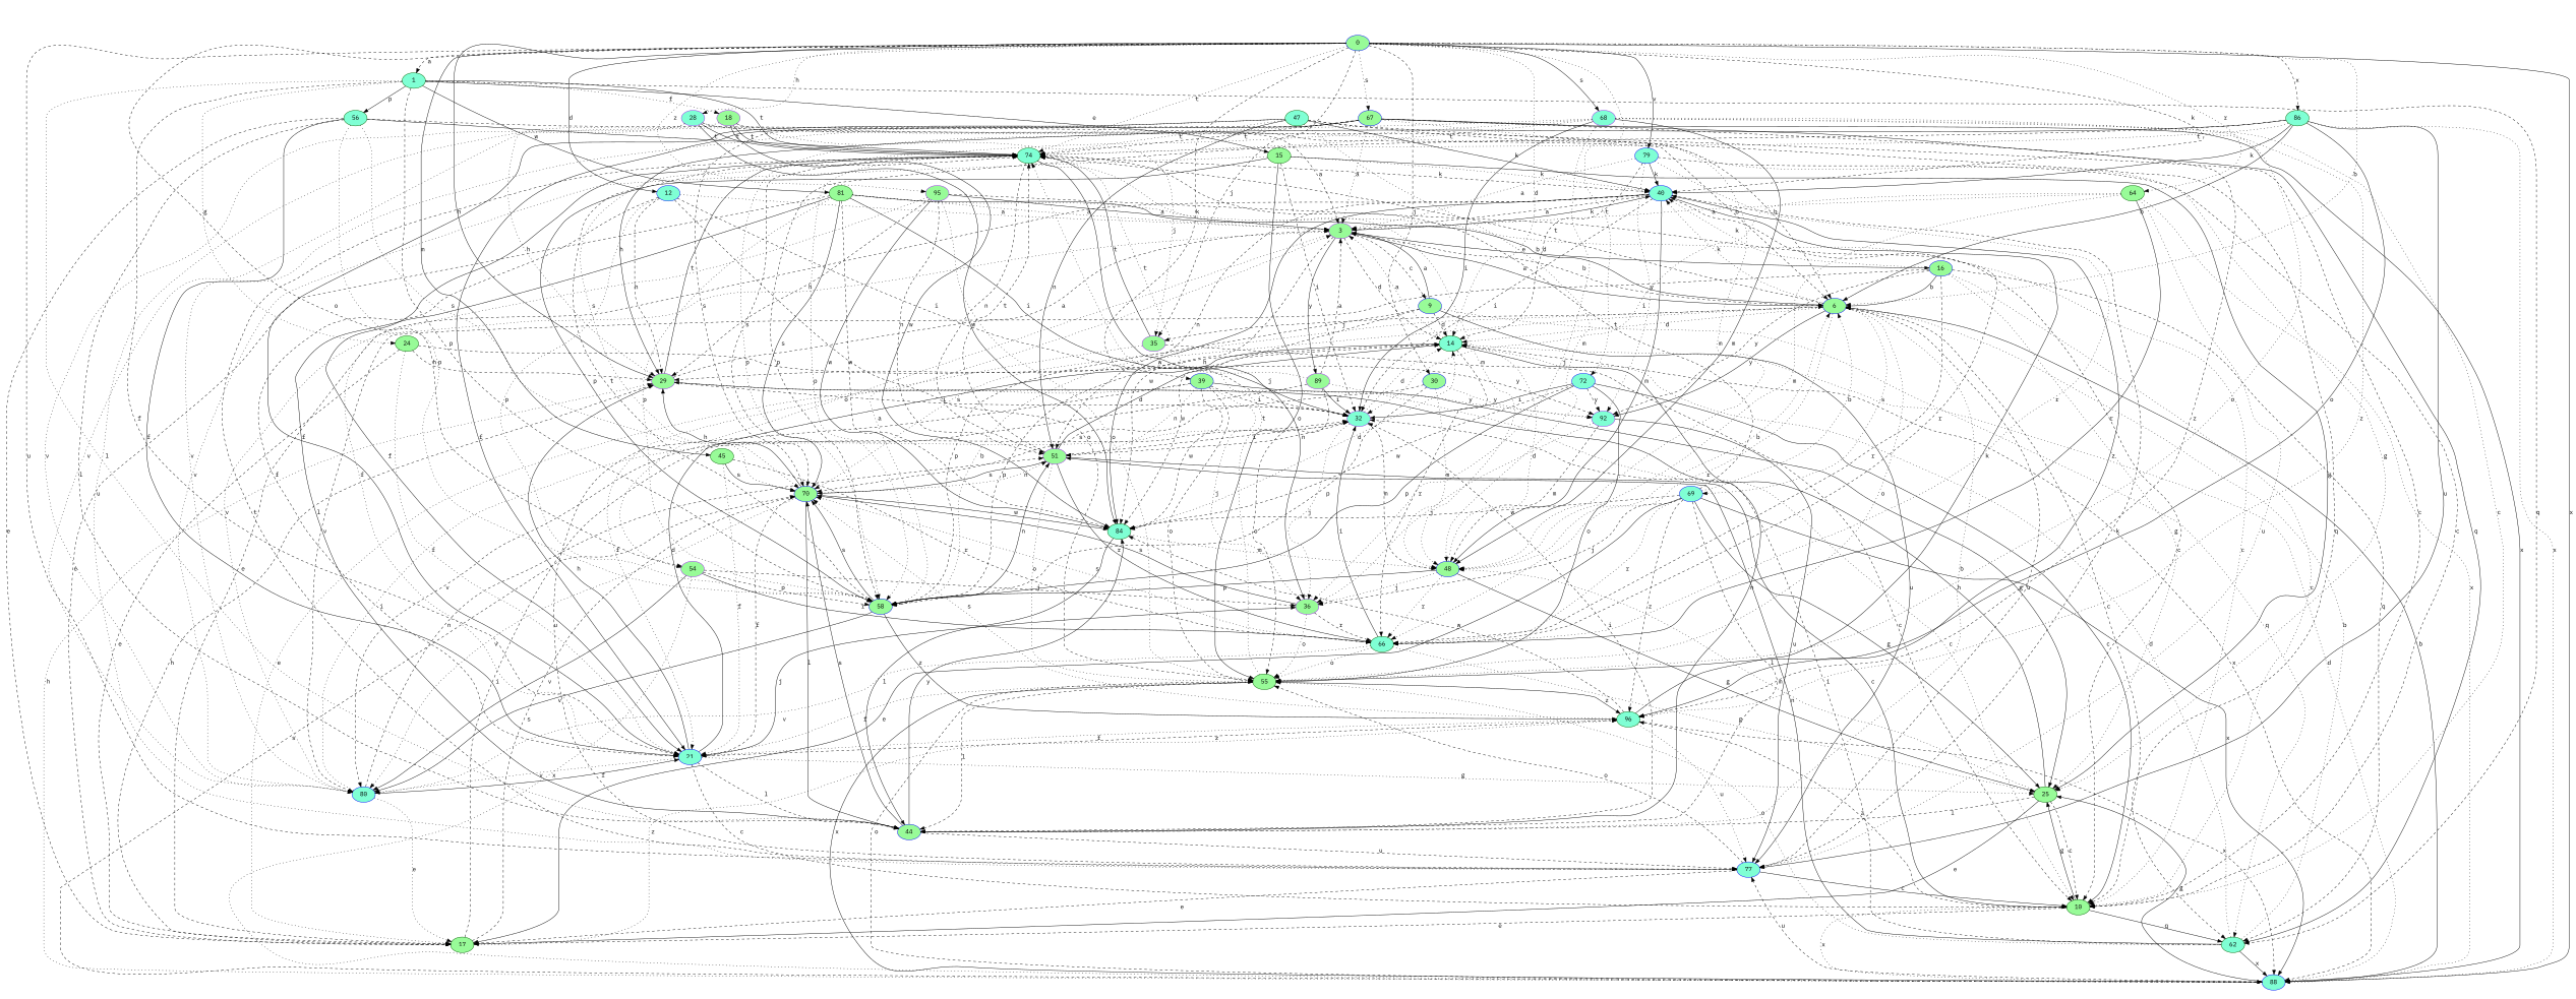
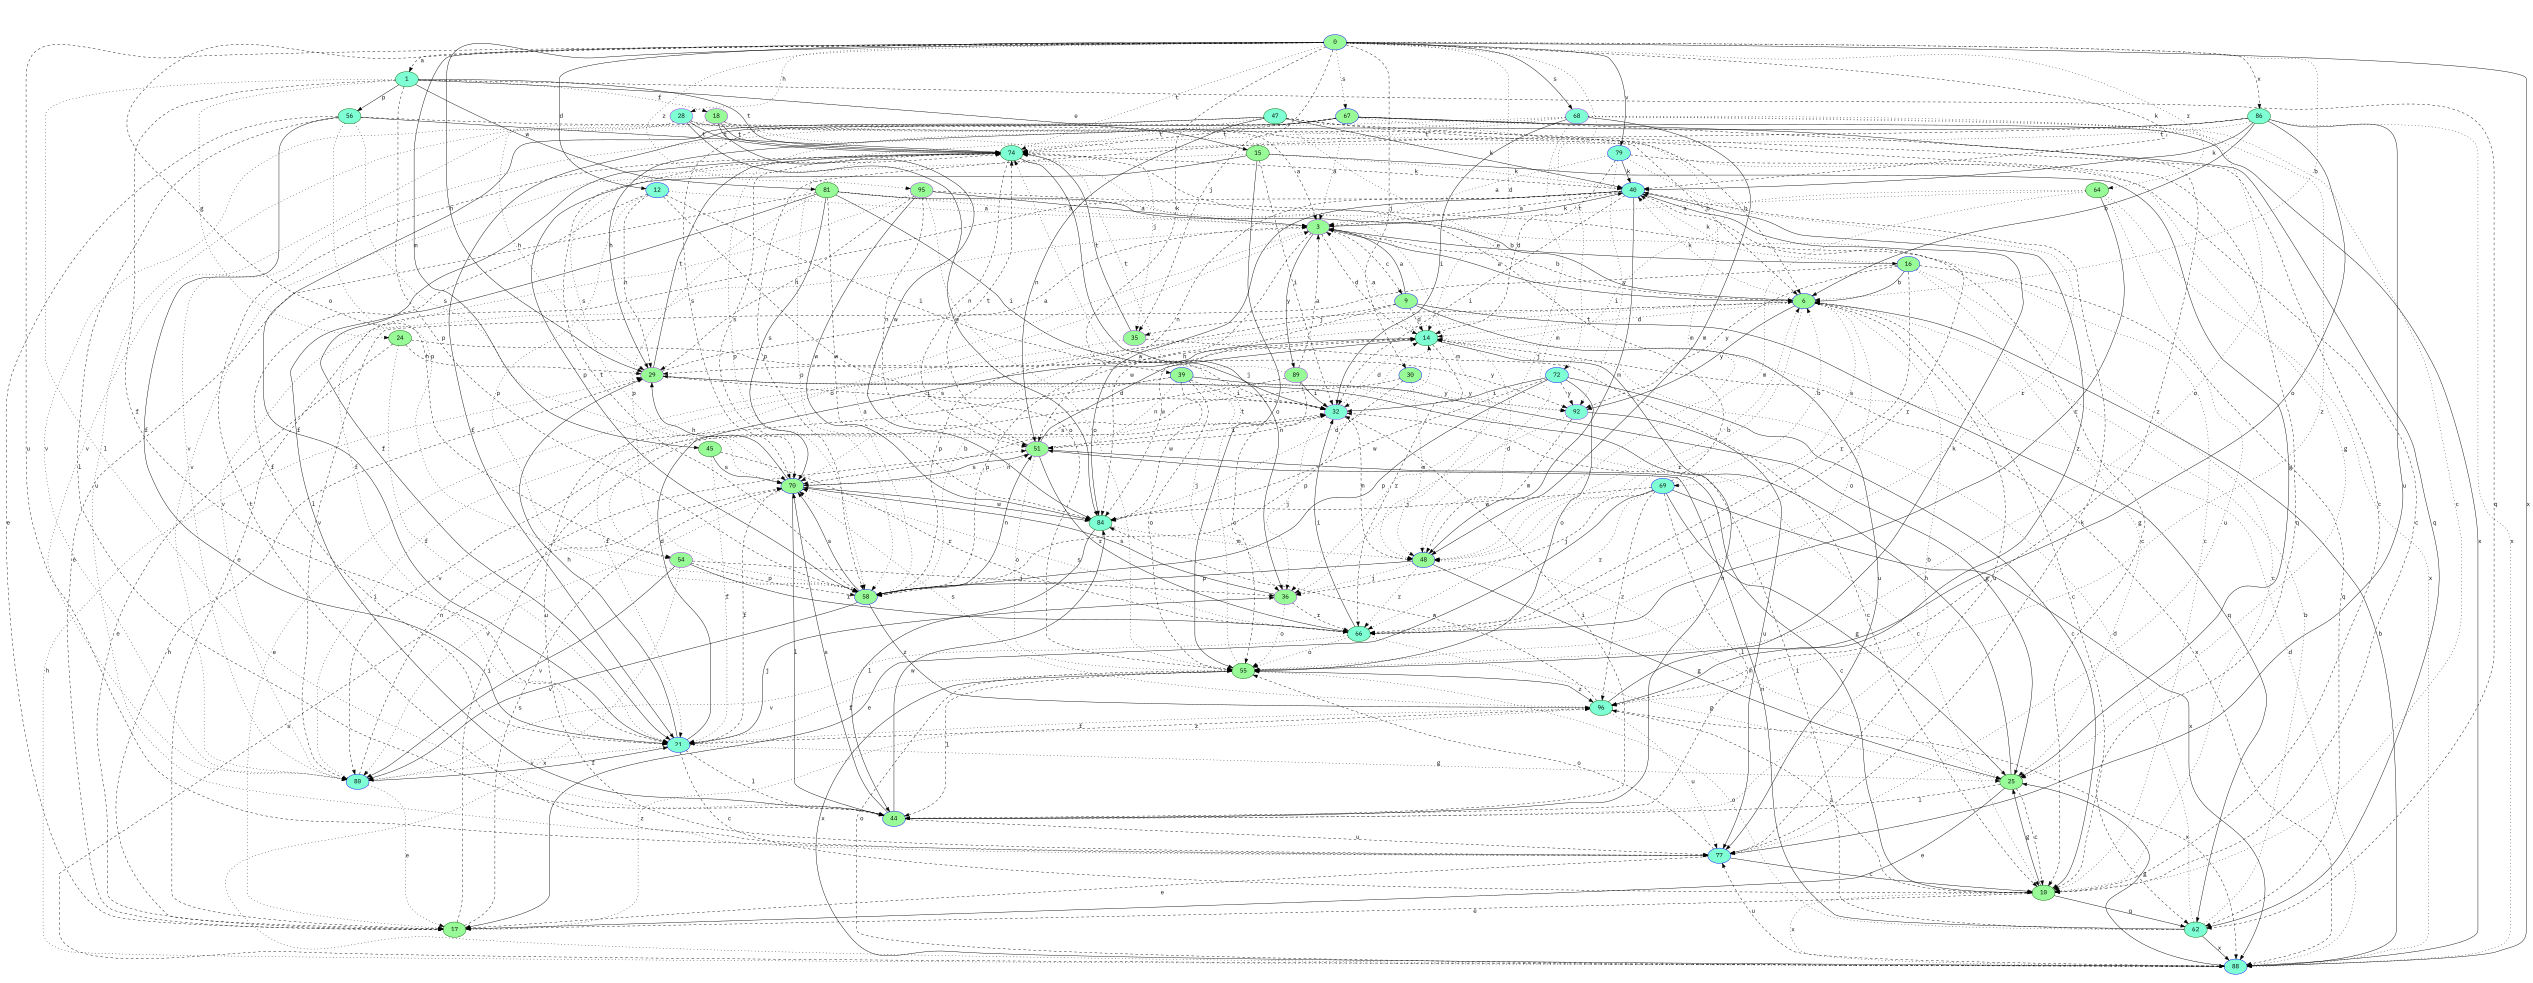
  strict digraph {
    fontname="IBM Plex Mono"
    node [color=blue fillcolor=palegreen fontname="IBM Plex Mono" style=filled]
    edge [fontname="IBM Plex Mono" style=dashed]
    1 [color=darkgreen fillcolor=aquamarine]
    0
    6
    12 [fillcolor=aquamarine]
    14 [color=darkgreen fillcolor=aquamarine]
    28 [color=purple fillcolor=aquamarine]
    29 [color=purple]
    n8 [label=30]
    35 [color=purple]
    39
    40 [fillcolor=aquamarine]
    45 [color=darkgreen]
    54 [color=purple]
    64 [color=darkgreen]
    67
    68 [color=purple fillcolor=aquamarine]
    72 [fillcolor=aquamarine]
    74 [color=darkgreen fillcolor=aquamarine]
    77 [fillcolor=aquamarine]
    79 [fillcolor=aquamarine]
    86 [color=darkgreen fillcolor=aquamarine]
    88 [fillcolor=aquamarine]
    95 [color=purple]
    15 [color=darkgreen]
    18 [color=purple]
    21 [fillcolor=aquamarine]
    24 [color=darkgreen]
    44
    56 [color=darkgreen fillcolor=aquamarine]
    58
    62 [color=darkgreen fillcolor=aquamarine]
    81 [color=darkgreen]
    3 [color=purple]
    10 [color=darkgreen]
    55 [color=darkgreen]
    66 [color=darkgreen fillcolor=aquamarine]
    69 [fillcolor=aquamarine]
    70
    92 [color=purple fillcolor=aquamarine]
    32 [color=purple fillcolor=aquamarine]
    80 [fillcolor=aquamarine]
    84 [color=darkgreen fillcolor=aquamarine]
    25 [color=darkgreen]
    48
    17 [color=darkgreen]
    36 [color=purple]
    51 [color=purple]
    96 [color=darkgreen fillcolor=aquamarine]
    9
    16
    89 [color=purple]
    47 [color=darkgreen fillcolor=aquamarine]
    1 -> 74 [label=t style=solid]
    1 -> 15 [label=e style=solid]
    1 -> 18 [label=f style=dotted]
    1 -> 21 [label=f]
    1 -> 24 [label=g style=dotted]
    1 -> 44 [label=l style=dotted]
    1 -> 56 [label=p style=solid]
    1 -> 58 [label=p]
    1 -> 62 [label=q]
    1 -> 81 [label=w style=solid]
    0 -> 1 [label=a]
    0 -> 6 [label=b style=dotted]
    0 -> 12 [label=d style=solid]
    0 -> 14 [label=d style=dotted]
    0 -> 28 [label=h style=dotted]
    0 -> 29 [label=h style=solid]
    0 -> n8 [label=j]
    0 -> 35 [label=j]
    0 -> 39 [label=k]
    0 -> 40 [label=k]
    0 -> 45 [label=m style=solid]
    0 -> 54 [label=o]
    0 -> 64 [label=r style=dotted]
    0 -> 67 [label=s style=dotted]
    0 -> 68 [label=s style=solid]
    0 -> 72 [label=t style=dotted]
    0 -> 74 [label=t style=dotted]
    0 -> 77 [label=u]
    0 -> 79 [label=v style=solid]
    0 -> 86 [label=x]
    0 -> 88 [label=x style=solid]
    0 -> 95 [label=z style=dotted]
    6 -> 14 [label=d style=dotted]
    6 -> 35 [label=j]
    6 -> 40 [label=k style=dotted]
-   6 -> 74 [label=t]
    6 -> 77 [label=u]
    6 -> 3 [label=a style=solid]
    6 -> 10 [label=c]
    6 -> 55 [label=o style=dotted]
    6 -> 66 [label=r style=dotted]
    6 -> 69 [label=s style=dotted]
    6 -> 70 [label=s style=dotted]
    6 -> 92 [label=y style=solid]
    12 -> 29 [label=h]
    12 -> 21 [label=f]
    12 -> 58 [label=p style=dotted]
    12 -> 3 [label=a style=dotted]
    12 -> 55 [label=o]
    12 -> 32 [label=i]
    14 -> 29 [label=h]
    14 -> 88 [label=x]
    14 -> 44 [label=n style=solid]
    14 -> 58 [label=p]
    14 -> 3 [label=a style=dotted]
    14 -> 66 [label=r]
    28 -> 6 [label=b]
    28 -> 74 [label=t style=solid]
    28 -> 77 [label=u style=dotted]
    28 -> 80 [label=v style=dotted]
    28 -> 84 [label=w style=solid]
    28 -> 25 [label=g style=dotted]
    29 -> 74 [label=t style=solid]
    29 -> 3 [label=a]
    29 -> 92 [label=y style=dotted]
    29 -> 32 [label=i]
    n8 -> 58 [label=p]
    n8 -> 70 [label=s]
    n8 -> 92 [label=y style=dotted]
    n8 -> 48 [label=m style=dotted]
    35 -> 74 [label=t style=solid]
    35 -> 21 [label=f style=dotted]
    35 -> 10 [label=c]
    39 -> 77 [label=u]
    39 -> 55 [label=o]
    39 -> 32 [label=i]
    39 -> 84 [label=w]
    39 -> 25 [label=g style=solid]
    39 -> 17 [label=e style=dotted]
    39 -> 36 [label=j style=dotted]
    39 -> 51 [label=n style=dotted]
    40 -> 3 [label=a]
    40 -> 66 [label=r]
    40 -> 32 [label=i]
    40 -> 84 [label=w style=solid]
    40 -> 48 [label=m style=solid]
    40 -> 17 [label=e]
    40 -> 51 [label=n]
    40 -> 96 [label=z style=solid]
    45 -> 21 [label=f style=dotted]
    45 -> 66 [label=r]
    45 -> 70 [label=s style=solid]
    54 -> 88 [label=x style=dotted]
    54 -> 58 [label=p]
    54 -> 66 [label=r style=solid]
    54 -> 80 [label=v style=solid]
    54 -> 36 [label=j]
    64 -> 77 [label=u style=dotted]
    64 -> 88 [label=x style=dotted]
    64 -> 3 [label=a style=dotted]
    64 -> 66 [label=r style=solid]
    64 -> 32 [label=i style=dotted]
    64 -> 48 [label=m style=dotted]
    67 -> 74 [label=t]
    67 -> 88 [label=x style=solid]
    67 -> 21 [label=f style=solid]
    67 -> 58 [label=p style=dotted]
    67 -> 62 [label=q style=solid]
    67 -> 3 [label=a style=dotted]
    67 -> 70 [label=s]
    67 -> 48 [label=m style=dotted]
    67 -> 96 [label=z]
    68 -> 74 [label=t style=dotted]
    68 -> 10 [label=c style=dotted]
    68 -> 55 [label=o style=dotted]
    68 -> 70 [label=s style=dotted]
    68 -> 32 [label=i style=solid]
    68 -> 80 [label=v style=dotted]
    68 -> 48 [label=m style=solid]
    68 -> 36 [label=j style=dotted]
    68 -> 96 [label=z style=dotted]
    72 -> 58 [label=p style=solid]
    72 -> 10 [label=c style=solid]
    72 -> 55 [label=o style=solid]
    72 -> 92 [label=y]
    72 -> 32 [label=i style=solid]
    72 -> 84 [label=w]
    74 -> 40 [label=k]
    74 -> 21 [label=f style=solid]
    74 -> 58 [label=p style=dotted]
    74 -> 70 [label=s]
    74 -> 48 [label=m style=dotted]
    74 -> 36 [label=j style=solid]
    74 -> 51 [label=n]
    77 -> 40 [label=k]
    77 -> 74 [label=t]
    77 -> 10 [label=c style=solid]
    77 -> 55 [label=o]
    77 -> 17 [label=e]
    79 -> 14 [label=d]
    79 -> 40 [label=k style=solid]
    79 -> 3 [label=a style=dotted]
    79 -> 10 [label=c]
    79 -> 66 [label=r style=dotted]
    79 -> 92 [label=y style=dotted]
    86 -> 6 [label=b style=solid]
    86 -> 29 [label=h style=solid]
    86 -> 40 [label=k style=solid]
    86 -> 74 [label=t style=dotted]
    86 -> 77 [label=u style=solid]
    86 -> 88 [label=x style=dotted]
    86 -> 58 [label=p]
    86 -> 55 [label=o style=solid]
    88 -> 6 [label=b style=solid]
    88 -> 14 [label=d style=dotted]
    88 -> 29 [label=h style=dotted]
    88 -> 77 [label=u]
    88 -> 55 [label=o]
    88 -> 70 [label=s]
    88 -> 25 [label=g style=solid]
    95 -> 29 [label=h]
    95 -> 21 [label=f style=dotted]
    95 -> 3 [label=a style=solid]
    95 -> 10 [label=c]
    95 -> 55 [label=o style=dotted]
    95 -> 84 [label=w style=solid]
    95 -> 51 [label=n]
    15 -> 40 [label=k style=dotted]
    15 -> 58 [label=p style=solid]
    15 -> 55 [label=o style=solid]
    15 -> 32 [label=i]
    15 -> 80 [label=v style=dotted]
    15 -> 25 [label=g style=solid]
    18 -> 29 [label=h style=dotted]
    18 -> 35 [label=j style=dotted]
    18 -> 74 [label=t style=solid]
    18 -> 10 [label=c]
    18 -> 84 [label=w style=solid]
    21 -> 14 [label=d style=solid]
    21 -> 29 [label=h style=solid]
    21 -> 44 [label=l]
    21 -> 10 [label=c]
    21 -> 80 [label=v style=dotted]
    21 -> 25 [label=g style=dotted]
    21 -> 36 [label=j style=solid]
    21 -> 96 [label=z]
    24 -> 29 [label=h]
    24 -> 21 [label=f style=dotted]
    24 -> 92 [label=y]
    24 -> 17 [label=e]
    44 -> 6 [label=b style=dotted]
    44 -> 77 [label=u]
    44 -> 70 [label=s style=solid]
    44 -> 32 [label=i]
-   44 -> 84 [label=y style=solid]
+   44 -> 84 [label=w style=solid]
    56 -> 74 [label=t style=solid]
    56 -> 21 [label=f style=solid]
    56 -> 44 [label=l]
    56 -> 58 [label=p style=dotted]
    56 -> 3 [label=a]
    56 -> 70 [label=s style=dotted]
    56 -> 17 [label=e]
    58 -> 6 [label=b style=dotted]
    58 -> 74 [label=t]
    58 -> 3 [label=a style=dotted]
    58 -> 70 [label=s style=solid]
    58 -> 80 [label=v style=solid]
    58 -> 51 [label=n style=solid]
    58 -> 96 [label=z style=solid]
    62 -> 6 [label=b style=dotted]
    62 -> 14 [label=d style=dotted]
    62 -> 88 [label=x style=solid]
    62 -> 55 [label=o style=dotted]
    62 -> 32 [label=i]
    62 -> 51 [label=n style=solid]
    81 -> 6 [label=b style=solid]
    81 -> 44 [label=l style=solid]
    81 -> 58 [label=p style=dotted]
    81 -> 3 [label=a style=dotted]
    81 -> 10 [label=c style=dotted]
    81 -> 70 [label=s style=solid]
    81 -> 32 [label=i style=solid]
    81 -> 84 [label=w]
    81 -> 17 [label=e]
    3 -> 6 [label=b]
    3 -> 14 [label=d]
    3 -> 40 [label=k style=solid]
    3 -> 54 [label=o style=dotted]
    3 -> 80 [label=v style=dotted]
    3 -> 84 [label=w]
    3 -> 9 [label=c]
    3 -> 16 [label=e style=solid]
    3 -> 89 [label=y style=solid]
    10 -> 88 [label=x style=dotted]
    10 -> 62 [label=q style=solid]
    10 -> 25 [label=g style=solid]
    10 -> 17 [label=e]
    10 -> 96 [label=z]
    55 -> 74 [label=t style=dotted]
    55 -> 88 [label=x style=solid]
    55 -> 21 [label=f style=dotted]
    55 -> 44 [label=l]
    55 -> 96 [label=z style=solid]
    66 -> 55 [label=o style=dotted]
    66 -> 70 [label=s style=dotted]
    66 -> 32 [label=i style=solid]
    66 -> 80 [label=v style=dotted]
    66 -> 25 [label=g style=dotted]
    69 -> 6 [label=b style=dotted]
    69 -> 74 [label=t]
    69 -> 88 [label=x style=solid]
    69 -> 44 [label=l]
    69 -> 66 [label=r style=dotted]
    69 -> 84 [label=w]
    69 -> 25 [label=g style=solid]
    69 -> 17 [label=e style=solid]
    69 -> 36 [label=j]
    69 -> 96 [label=z]
    70 -> 29 [label=h style=solid]
    70 -> 21 [label=f]
    70 -> 44 [label=l style=solid]
    70 -> 80 [label=v style=dotted]
    70 -> 84 [label=w style=solid]
    70 -> 51 [label=n style=dotted]
    92 -> 77 [label=u style=solid]
    92 -> 48 [label=m]
    92 -> 36 [label=j style=dotted]
    32 -> 14 [label=d style=dotted]
    32 -> 48 [label=m]
    32 -> 36 [label=j style=dotted]
    32 -> 51 [label=n]
    80 -> 21 [label=f style=solid]
    80 -> 32 [label=i style=dotted]
    80 -> 17 [label=e style=dotted]
    80 -> 51 [label=n]
    84 -> 14 [label=d style=dotted]
    84 -> 44 [label=l style=solid]
    84 -> 48 [label=m style=dotted]
    25 -> 29 [label=h style=solid]
    25 -> 44 [label=l]
    25 -> 10 [label=c]
    25 -> 48 [label=m style=dotted]
    25 -> 17 [label=e style=solid]
    48 -> 6 [label=b style=dotted]
    48 -> 14 [label=d style=dotted]
    48 -> 58 [label=p style=solid]
    48 -> 66 [label=r style=dotted]
    48 -> 25 [label=g style=solid]
    48 -> 36 [label=j style=dotted]
    17 -> 29 [label=h]
    17 -> 70 [label=s]
    17 -> 32 [label=i]
    17 -> 96 [label=z style=dotted]
    36 -> 55 [label=o style=dotted]
    36 -> 66 [label=r]
    36 -> 70 [label=s style=solid]
    51 -> 14 [label=d style=solid]
    51 -> 74 [label=t]
    51 -> 10 [label=c style=solid]
    51 -> 55 [label=o style=dotted]
    51 -> 66 [label=r style=solid]
    51 -> 70 [label=s style=solid]
    51 -> 32 [label=i]
    96 -> 40 [label=k style=solid]
    96 -> 77 [label=u style=dotted]
    96 -> 88 [label=x]
    96 -> 21 [label=f style=dotted]
    96 -> 70 [label=s style=dotted]
    96 -> 84 [label=w]
    9 -> 14 [label=d]
    9 -> 77 [label=u style=solid]
    9 -> 58 [label=p]
-   9 -> 62 [label=q style=dotted]
+   9 -> 62 [label=q style=solid]
    9 -> 3 [label=a style=solid]
    9 -> 84 [label=w]
    16 -> 6 [label=b style=solid]
    16 -> 40 [label=k style=dotted]
    16 -> 62 [label=q]
    16 -> 10 [label=c style=dotted]
    16 -> 66 [label=r]
    16 -> 92 [label=y]
    16 -> 80 [label=v]
    16 -> 25 [label=g style=dotted]
    89 -> 74 [label=t style=dotted]
    89 -> 3 [label=a]
    89 -> 10 [label=c style=dotted]
    89 -> 55 [label=o]
    89 -> 32 [label=i style=solid]
    89 -> 80 [label=v]
    47 -> 6 [label=b]
    47 -> 40 [label=k style=solid]
    47 -> 74 [label=t style=dotted]
    47 -> 21 [label=f style=solid]
    47 -> 62 [label=q]
    47 -> 80 [label=v style=dotted]
    47 -> 48 [label=m style=dotted]
    47 -> 51 [label=n style=solid]
  }
